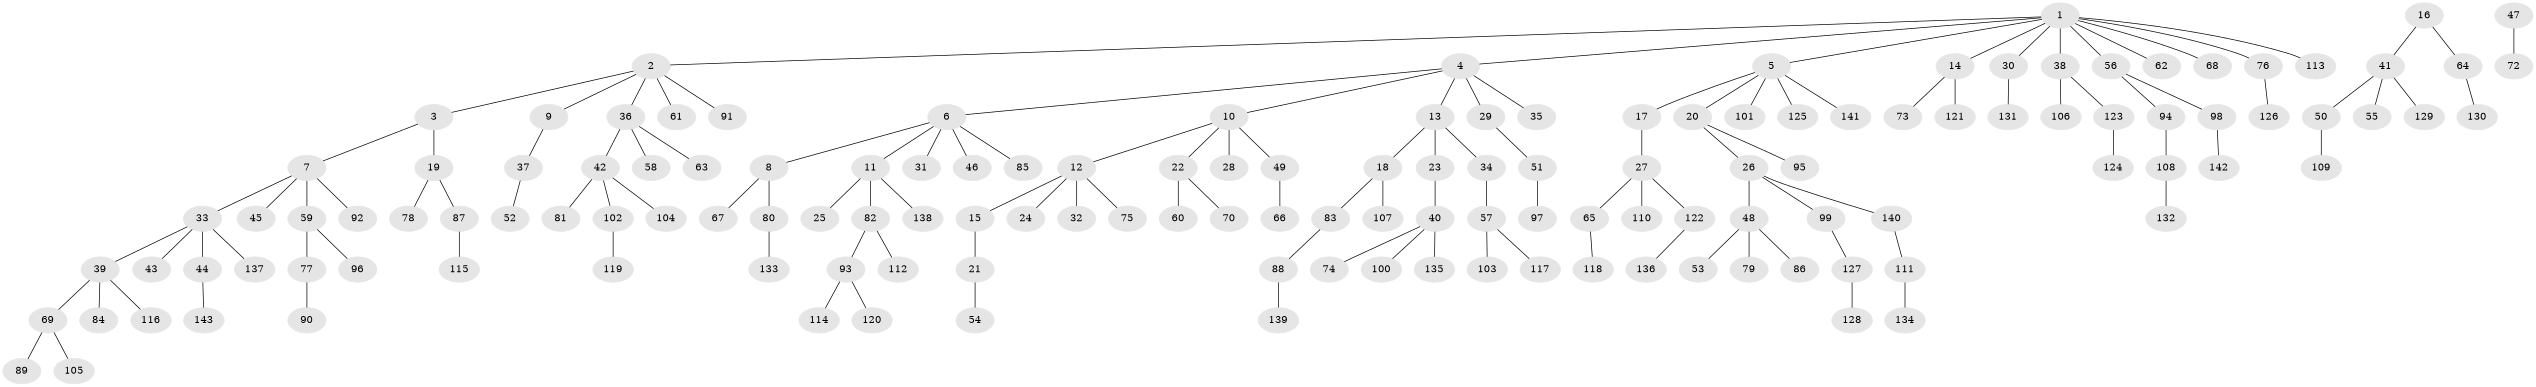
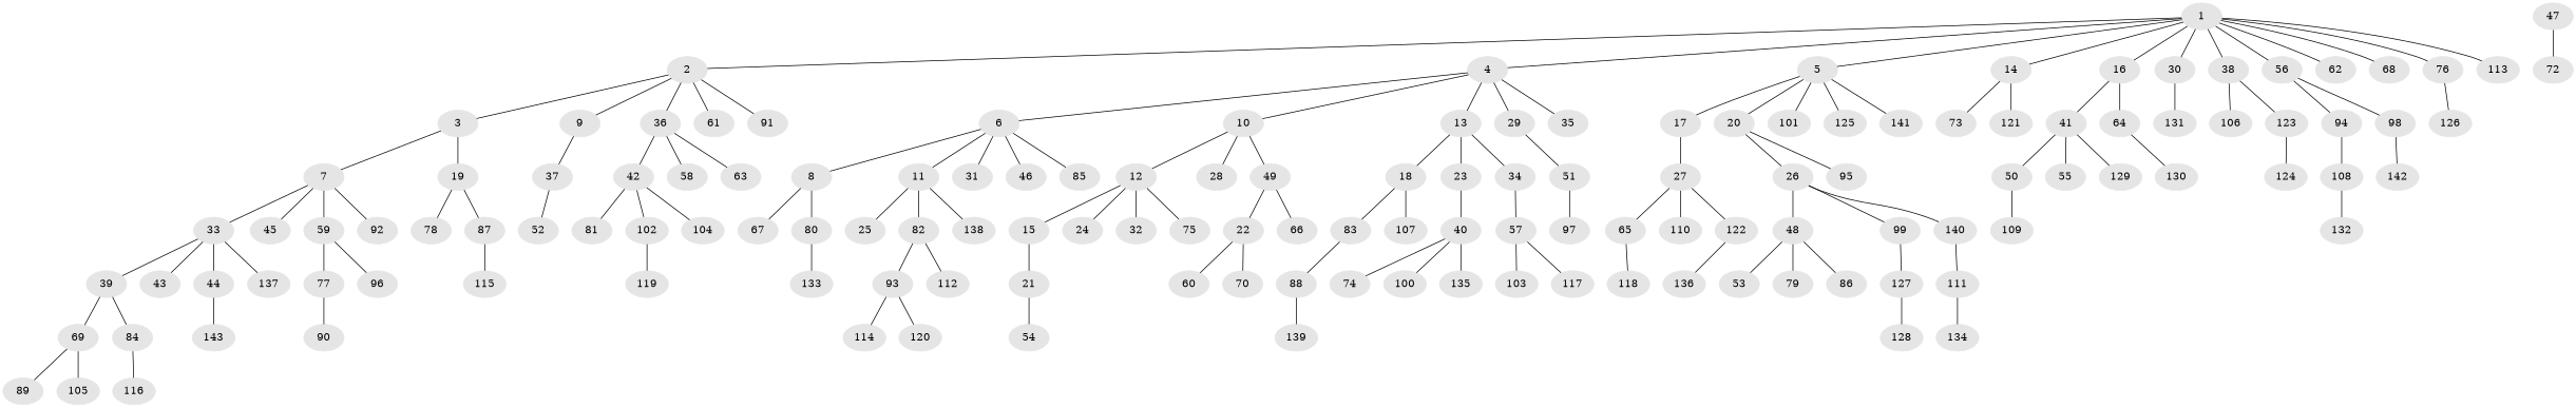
  graph {
    node [color=gray90 style=filled]
    1
    2
    4
    5
    14
    16
    30
    38
    56
    62
    68
    76
    113
    3
    9
    36
    61
    91
    6
    10
    13
    29
    35
    17
    20
    101
    125
    141
    73
    121
    41
    64
    131
    106
    123
    94
    98
    126
    7
    19
    37
    42
    58
    63
    33
    45
    59
    92
    78
    87
    8
    11
    31
    46
    85
    12
    22
    28
    49
    18
    23
    34
    51
    27
    26
    95
    67
    80
    25
    82
    138
    39
    43
    44
    137
    77
    96
    52
    15
    24
    32
    75
    60
    70
    66
    133
    93
    112
    21
    83
    107
    40
    57
    54
    50
    55
    129
    65
    110
    122
    88
    115
    48
    99
    140
    74
    100
    135
    53
    79
    86
    127
    111
    118
    136
    97
    69
    84
    116
    143
    47
    72
    103
    117
    81
    102
    104
    124
    89
    105
    109
    130
    119
    108
    142
    90
    114
    120
    139
    132
    134
    128
    1 -- 2
    1 -- 4
    1 -- 5
    1 -- 14
+   1 -- 16
    1 -- 30
    1 -- 38
    1 -- 56
    1 -- 62
    1 -- 68
    1 -- 76
    1 -- 113
    2 -- 3
    2 -- 9
    2 -- 36
    2 -- 61
    2 -- 91
    4 -- 6
    4 -- 10
    4 -- 13
    4 -- 29
    4 -- 35
    5 -- 17
    5 -- 20
    5 -- 101
    5 -- 125
    5 -- 141
    14 -- 73
    14 -- 121
    16 -- 41
    16 -- 64
    30 -- 131
    38 -- 106
    38 -- 123
    56 -- 94
    56 -- 98
    76 -- 126
    3 -- 7
    3 -- 19
    9 -- 37
    36 -- 42
    36 -- 58
    36 -- 63
    6 -- 8
    6 -- 11
    6 -- 31
    6 -- 46
    6 -- 85
    10 -- 12
-   10 -- 22
+   49 -- 22
    10 -- 28
    10 -- 49
    13 -- 18
    13 -- 23
    13 -- 34
    29 -- 51
    17 -- 27
    20 -- 26
    20 -- 95
    41 -- 50
    41 -- 55
    41 -- 129
    64 -- 130
    123 -- 124
    94 -- 108
    98 -- 142
    7 -- 33
    7 -- 45
    7 -- 59
    7 -- 92
    19 -- 78
    19 -- 87
    37 -- 52
    42 -- 81
    42 -- 102
    42 -- 104
    33 -- 39
    33 -- 43
    33 -- 44
    33 -- 137
    59 -- 77
    59 -- 96
    87 -- 115
    8 -- 67
    8 -- 80
    11 -- 25
    11 -- 82
    11 -- 138
    12 -- 15
    12 -- 24
    12 -- 32
    12 -- 75
    22 -- 60
    22 -- 70
    49 -- 66
    18 -- 83
    18 -- 107
    23 -- 40
    34 -- 57
    51 -- 97
    27 -- 65
    27 -- 110
    27 -- 122
    26 -- 48
    26 -- 99
    26 -- 140
    80 -- 133
    82 -- 93
    82 -- 112
    39 -- 69
    39 -- 84
-   39 -- 116
+   84 -- 116
    44 -- 143
    77 -- 90
    15 -- 21
    93 -- 114
    93 -- 120
    21 -- 54
    83 -- 88
    40 -- 74
    40 -- 100
    40 -- 135
    57 -- 103
    57 -- 117
    50 -- 109
    65 -- 118
    122 -- 136
    88 -- 139
    48 -- 53
    48 -- 79
    48 -- 86
    99 -- 127
    140 -- 111
    127 -- 128
    111 -- 134
    69 -- 89
    69 -- 105
    47 -- 72
    102 -- 119
    108 -- 132
  }
